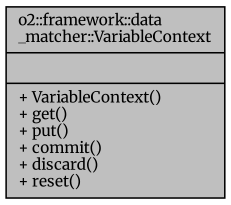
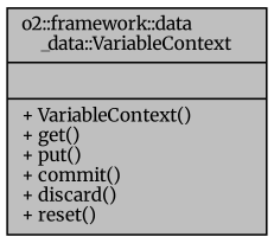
  digraph {
    fontname=Merriweather
-   n1 [color=black fillcolor=grey75 fontcolor=black fontname=Merriweather fontsize=10 height=0.2 label="{o2::framework::data\l_matcher::VariableContext\n||+ VariableContext()\l+ get()\l+ put()\l+ commit()\l+ discard()\l+ reset()\l}" shape=record style=filled width=0.4]
+   n1 [color=black fillcolor=grey75 fontcolor=black fontname=Merriweather fontsize=10 height=0.2 label="{o2::framework::data\l_data::VariableContext\n||+ VariableContext()\l+ get()\l+ put()\l+ commit()\l+ discard()\l+ reset()\l}" shape=record style=filled width=0.4]
  }
